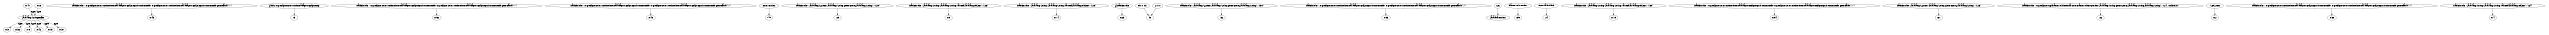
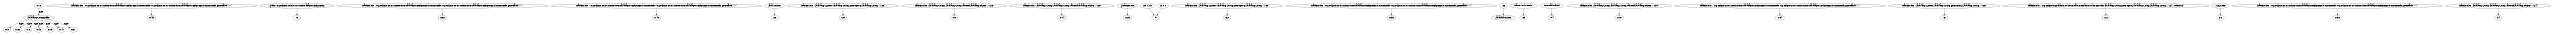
  digraph {
    n1 [label="java.lang.StringBuffer"]
    n2 [label="$r3"]
    n3 [label="$r32"]
    n4 [label="$r8"]
    n5 [label="$r42"]
    n6 [label="$r13"]
    n7 [label="$r47"]
    n8 [label="$r37"]
    n9 [label="$r18"]
    n10 [label="staticinvoke <org.eclipse.core.runtime.internal.adaptor.EclipseEnvironmentInfo: org.eclipse.core.runtime.internal.adaptor.EclipseEnvironmentInfo getDefault()>()"]
    n11 [label="$r43"]
-   n12 [label="@this: org.eclipse.core.runtime.adaptor.EclipseLog"]
+   n12 [label="@this: org.eclipse.unknown.runtime.adaptor.EclipseLog"]
    n13 [label=r5]
    n14 [label="staticinvoke <org.eclipse.core.runtime.internal.adaptor.EclipseEnvironmentInfo: org.eclipse.core.runtime.internal.adaptor.EclipseEnvironmentInfo getDefault()>()"]
    n15 [label="$r52"]
    n16 [label="staticinvoke <org.eclipse.core.runtime.internal.adaptor.EclipseEnvironmentInfo: org.eclipse.core.runtime.internal.adaptor.EclipseEnvironmentInfo getDefault()>()"]
    n17 [label="$r48"]
-   n18 [label="'core.version'"]
-   n19 [label=r48]
+   n18 [label="'java.version'"]
+   n19 [label=r28]
    n20 [label="staticinvoke <java.lang.System: java.lang.String getProperty(java.lang.String)>(r28)"]
    n21 [label=r29]
    n22 [label="staticinvoke <java.lang.String: java.lang.String valueOf(java.lang.Object)>(r26)"]
    n23 [label="$r9"]
    n24 [label="staticinvoke <java.lang.String: java.lang.String valueOf(java.lang.Object)>(r28)"]
    n25 [label="$r14"]
    n26 [label="@staticinvoke"]
    n27 [label="$r23"]
    n28 [label="$i0 + $i1"]
    n29 [label=i5]
    n30 [label="staticinvoke <java.lang.System: java.lang.String getProperty(java.lang.String)>(r30)"]
    n31 [label=r32]
    n32 [label="staticinvoke <org.eclipse.core.runtime.internal.adaptor.EclipseEnvironmentInfo: org.eclipse.core.runtime.internal.adaptor.EclipseEnvironmentInfo getDefault()>()"]
    n33 [label="$r33"]
    n34 [label="'java.fullversion'"]
    n35 [label=r26]
    n36 [label="'framework.vendor'"]
    n37 [label=r39]
    n38 [label="'internal.buildId'"]
-   n39 [label=r24]
+   n39 [label=r94]
    n40 [label="i2 + 0"]
    n41 [label="staticinvoke <java.lang.String: java.lang.String valueOf(java.lang.Object)>(r30)"]
    n42 [label="$r19"]
    n43 [label="staticinvoke <org.eclipse.core.runtime.internal.adaptor.EclipseEnvironmentInfo: org.eclipse.core.runtime.internal.adaptor.EclipseEnvironmentInfo getDefault()>()"]
    n44 [label="$r54"]
    n45 [label="staticinvoke <java.lang.System: java.lang.String getProperty(java.lang.String)>(r26)"]
    n46 [label=r67]
    n47 [label="staticinvoke <org.eclipse.osgi.framework.internal.core.FrameworkProperties: java.lang.String getProperty(java.lang.String,java.lang.String)>(r24, 'unknown')"]
    n48 [label=r22]
    n49 [label="'!SESSION'"]
    n50 [label="$r2"]
    n51 [label="staticinvoke <org.eclipse.core.runtime.internal.adaptor.EclipseEnvironmentInfo: org.eclipse.core.runtime.internal.adaptor.EclipseEnvironmentInfo getDefault()>()"]
    n52 [label="$r38"]
    n53 [label="staticinvoke <java.lang.String: java.lang.String valueOf(java.lang.Object)>(r24)"]
    n54 [label="$r4"]
    n1 -> n2 [label=type]
    n1 -> n3 [label=type]
    n1 -> n4 [label=type]
    n1 -> n5 [label=type]
    n1 -> n6 [label=type]
-   n7 -> n1 [label=type]
+   n1 -> n7 [label=type]
    n1 -> n8 [label=type]
    n9 -> n1 [label=type]
    n10 -> n11
    n12 -> n13
    n14 -> n15
    n16 -> n17
    n18 -> n19
    n20 -> n21
    n22 -> n23
    n24 -> n25
    n26 -> n27
    n28 -> n29
    n30 -> n31
    n32 -> n33
    n35 -> n34
    n36 -> n37
    n38 -> n39
    n40 -> n29
    n41 -> n42
    n43 -> n44
    n45 -> n46
    n47 -> n48
    n49 -> n50
    n51 -> n52
    n53 -> n54
  }
